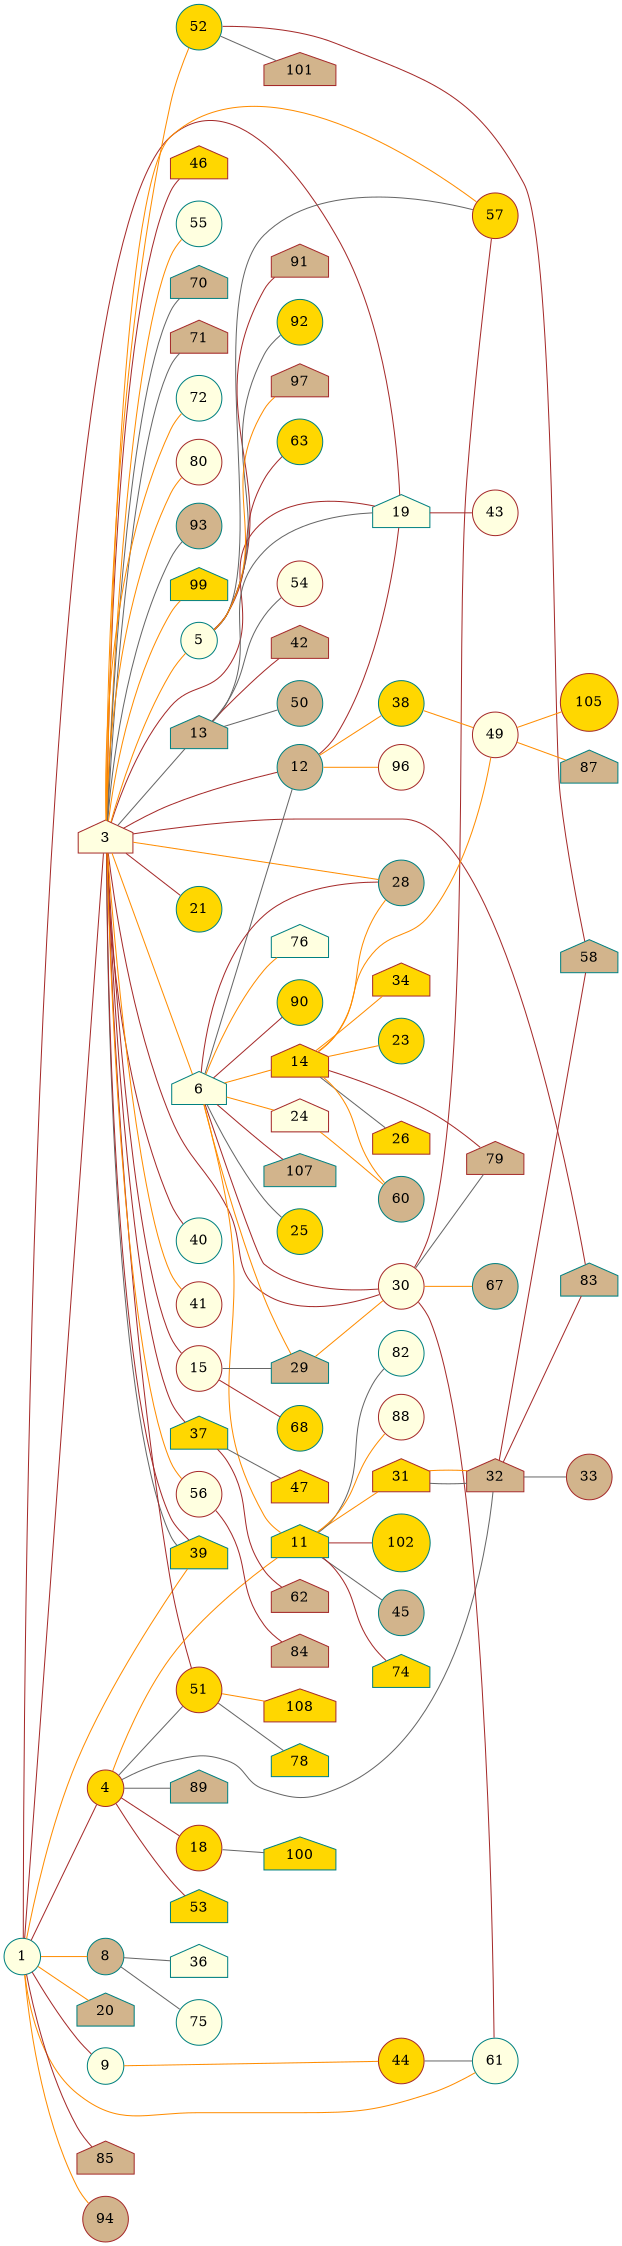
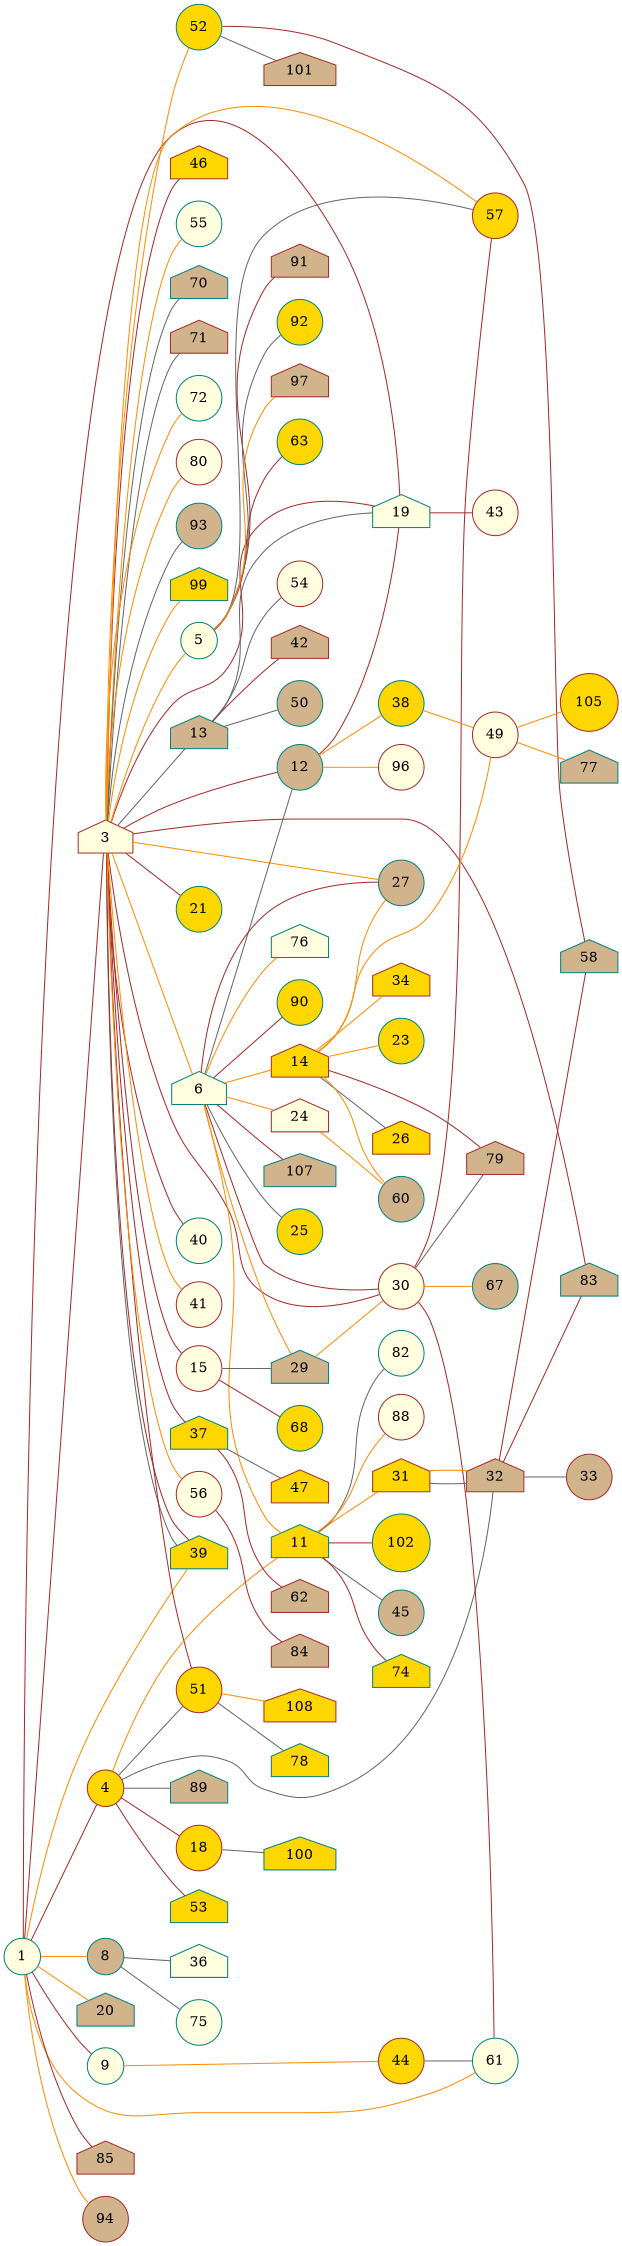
  graph {
    rankdir=LR
    node [color=teal fillcolor=gold shape=circle style=filled]
    edge [color=darkorange]
    1 [fillcolor=lightyellow super="+2"]
    3 [color=brown fillcolor=lightyellow shape=house super="+7"]
    4 [color=brown super="+16"]
    8 [fillcolor=tan super="+28"]
    9 [fillcolor=lightyellow super="+77"]
    19 [fillcolor=lightyellow shape=house]
    20 [fillcolor=tan shape=house]
    39 [shape=house]
    61 [fillcolor=lightyellow super="+98"]
    85 [color=brown fillcolor=tan shape=house]
    94 [color=brown fillcolor=tan]
    5 [fillcolor=lightyellow super="+65"]
    6 [fillcolor=lightyellow shape=house super="+10"]
    12 [fillcolor=tan super="+81"]
    13 [fillcolor=tan shape=house super="+22"]
    15 [color=brown fillcolor=lightyellow super="+73"]
    21
-   27 [fillcolor=tan label=28]
+   27 [fillcolor=tan]
    30 [color=brown fillcolor=lightyellow super="+35"]
    37 [shape=house super="+95"]
    40 [fillcolor=lightyellow]
    41 [color=brown fillcolor=lightyellow]
    46 [color=brown shape=house]
    51 [color=brown super="+69"]
    52 [super="+86"]
    55 [fillcolor=lightyellow]
    56 [color=brown fillcolor=lightyellow]
    57 [color=brown super="+59"]
    70 [fillcolor=tan shape=house]
    71 [color=brown fillcolor=tan shape=house]
    72 [fillcolor=lightyellow]
    80 [color=brown fillcolor=lightyellow]
    83 [fillcolor=tan shape=house]
    93 [fillcolor=tan]
    99 [shape=house]
    11 [shape=house super="+48"]
    18 [color=brown super="+103"]
    32 [color=brown fillcolor=tan shape=house super="+106"]
    53 [shape=house]
    89 [fillcolor=tan shape=house]
    36 [fillcolor=lightyellow shape=house]
    75 [fillcolor=lightyellow]
    44 [color=brown]
    43 [color=brown fillcolor=lightyellow]
    63
    91 [color=brown fillcolor=tan shape=house]
    92
    97 [color=brown fillcolor=tan shape=house]
    14 [color=brown shape=house super="+17"]
    24 [color=brown fillcolor=lightyellow shape=house super="+64"]
    25
    29 [fillcolor=tan shape=house]
    76 [fillcolor=lightyellow shape=house]
    90
    107 [fillcolor=tan shape=house]
    38
    96 [color=brown fillcolor=lightyellow]
    42 [color=brown fillcolor=tan shape=house]
    50 [fillcolor=tan]
    54 [color=brown fillcolor=lightyellow]
    68
    79 [color=brown fillcolor=tan shape=house]
    67 [fillcolor=tan]
    47 [color=brown shape=house]
    62 [color=brown fillcolor=tan shape=house]
    78 [shape=house]
    108 [color=brown shape=house]
    58 [fillcolor=tan shape=house]
    101 [color=brown fillcolor=tan shape=house]
    84 [color=brown fillcolor=tan shape=house]
    31 [color=brown shape=house super="+104"]
    45 [fillcolor=tan]
    74 [shape=house]
    82 [fillcolor=lightyellow]
    88 [color=brown fillcolor=lightyellow]
    102
    100 [shape=house]
    33 [color=brown fillcolor=tan]
    23
    26 [color=brown shape=house]
    34 [color=brown shape=house]
    49 [color=brown fillcolor=lightyellow super="+66"]
    60 [fillcolor=tan]
-   87 [fillcolor=tan shape=house]
+   87 [fillcolor=tan shape=house label=77]
    105 [color=brown]
    1 -- 3 [color=brown weight=2]
    1 -- 4 [color=brown]
    1 -- 8
    1 -- 9 [color=brown]
    1 -- 19 [color=brown]
    1 -- 20
    1 -- 39
    1 -- 61
    1 -- 85 [color=brown]
    1 -- 94
    3 -- 19 [color=brown]
    3 -- 39 [color=gray40]
    3 -- 39 [color=brown]
    3 -- 5
    3 -- 6
    3 -- 12 [color=brown]
    3 -- 13 [color=gray40]
    3 -- 15 [color=brown weight=2]
    3 -- 21 [color=brown]
    3 -- 27
    3 -- 30 [color=brown]
    3 -- 37 [color=brown]
    3 -- 40 [color=brown]
    3 -- 41
    3 -- 46 [color=brown]
    3 -- 51 [color=brown]
    3 -- 52
    3 -- 55
    3 -- 56
    3 -- 57
    3 -- 70 [color=gray40]
    3 -- 71 [color=gray40]
    3 -- 72
    3 -- 80
    3 -- 83 [color=brown]
    3 -- 93 [color=gray40]
    3 -- 99
    4 -- 51 [color=gray40]
    4 -- 11
    4 -- 18 [color=brown]
    4 -- 32 [color=gray40]
    4 -- 53 [color=brown]
    4 -- 89 [color=gray40]
    8 -- 36 [color=gray40]
    8 -- 75 [color=gray40]
    9 -- 44
    19 -- 43 [color=brown]
    5 -- 57 [color=gray40]
    5 -- 63 [color=brown]
    5 -- 91 [color=brown]
    5 -- 92 [color=gray40]
    5 -- 97
    6 -- 12 [color=gray40]
    6 -- 27 [color=brown]
    6 -- 30 [color=brown]
    6 -- 11
    6 -- 14
    6 -- 24
    6 -- 25 [color=gray40]
    6 -- 29
    6 -- 76
    6 -- 90 [color=brown]
    6 -- 107 [color=brown]
    12 -- 19 [color=brown]
    12 -- 38
    12 -- 96
    13 -- 19 [color=gray40]
    13 -- 42 [color=brown]
    13 -- 50 [color=gray40]
    13 -- 54 [color=gray40]
    15 -- 29 [color=gray40]
    15 -- 68 [color=brown]
    30 -- 61 [color=brown]
    30 -- 57 [color=brown]
    30 -- 79 [color=gray40]
    30 -- 67
    37 -- 47 [color=gray40]
    37 -- 62 [color=brown]
    51 -- 78 [color=gray40]
    51 -- 108
    52 -- 58 [color=brown]
    52 -- 101 [color=gray40]
    56 -- 84 [color=brown]
    11 -- 31
    11 -- 45 [color=gray40]
    11 -- 74 [color=brown]
    11 -- 82 [color=gray40]
    11 -- 88
    11 -- 102 [color=brown]
    18 -- 100 [color=gray40]
    32 -- 83 [color=brown]
    32 -- 58 [color=brown]
    32 -- 33 [color=gray40]
    44 -- 61 [color=gray40]
    14 -- 27
    14 -- 79 [color=brown]
    14 -- 23
    14 -- 26 [color=gray40]
    14 -- 34
    14 -- 49
    14 -- 60
    24 -- 60
    29 -- 30
    38 -- 49
    31 -- 32 [color=gray40]
    31 -- 32
    49 -- 87
    49 -- 105
  }
